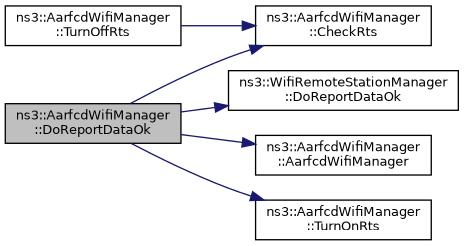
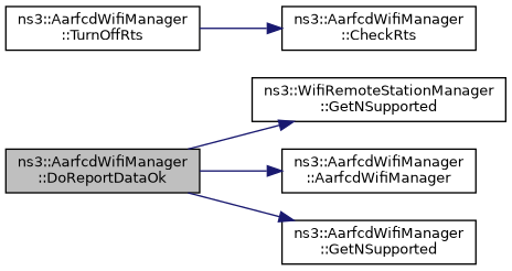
  digraph {
    rankdir=LR
    node [color=black fillcolor=white fontname=Helvetica fontsize=10 shape=record style=filled]
    edge [color=midnightblue fontname=Helvetica fontsize=10 labelfontname=Helvetica labelfontsize=10 style=solid]
    n1 [fillcolor=grey75 fontcolor=black height=0.2 label="ns3::AarfcdWifiManager\l::DoReportDataOk" width=0.4]
    n2 [height=0.2 label="ns3::AarfcdWifiManager\l::CheckRts" width=0.4]
-   n3 [height=0.2 label="ns3::WifiRemoteStationManager\l::DoReportDataOk" width=0.4]
+   n3 [height=0.2 label="ns3::WifiRemoteStationManager\l::GetNSupported" width=0.4]
    n4 [height=0.2 label="ns3::AarfcdWifiManager\l::AarfcdWifiManager" width=0.4]
-   n5 [height=0.2 label="ns3::AarfcdWifiManager\l::TurnOnRts" width=0.4]
+   n5 [height=0.2 label="ns3::AarfcdWifiManager\l::GetNSupported" width=0.4]
    n6 [height=0.2 label="ns3::AarfcdWifiManager\l::TurnOffRts" width=0.4]
-   n1 -> n2
    n1 -> n3
    n1 -> n4
    n1 -> n5
    n6 -> n2
  }
